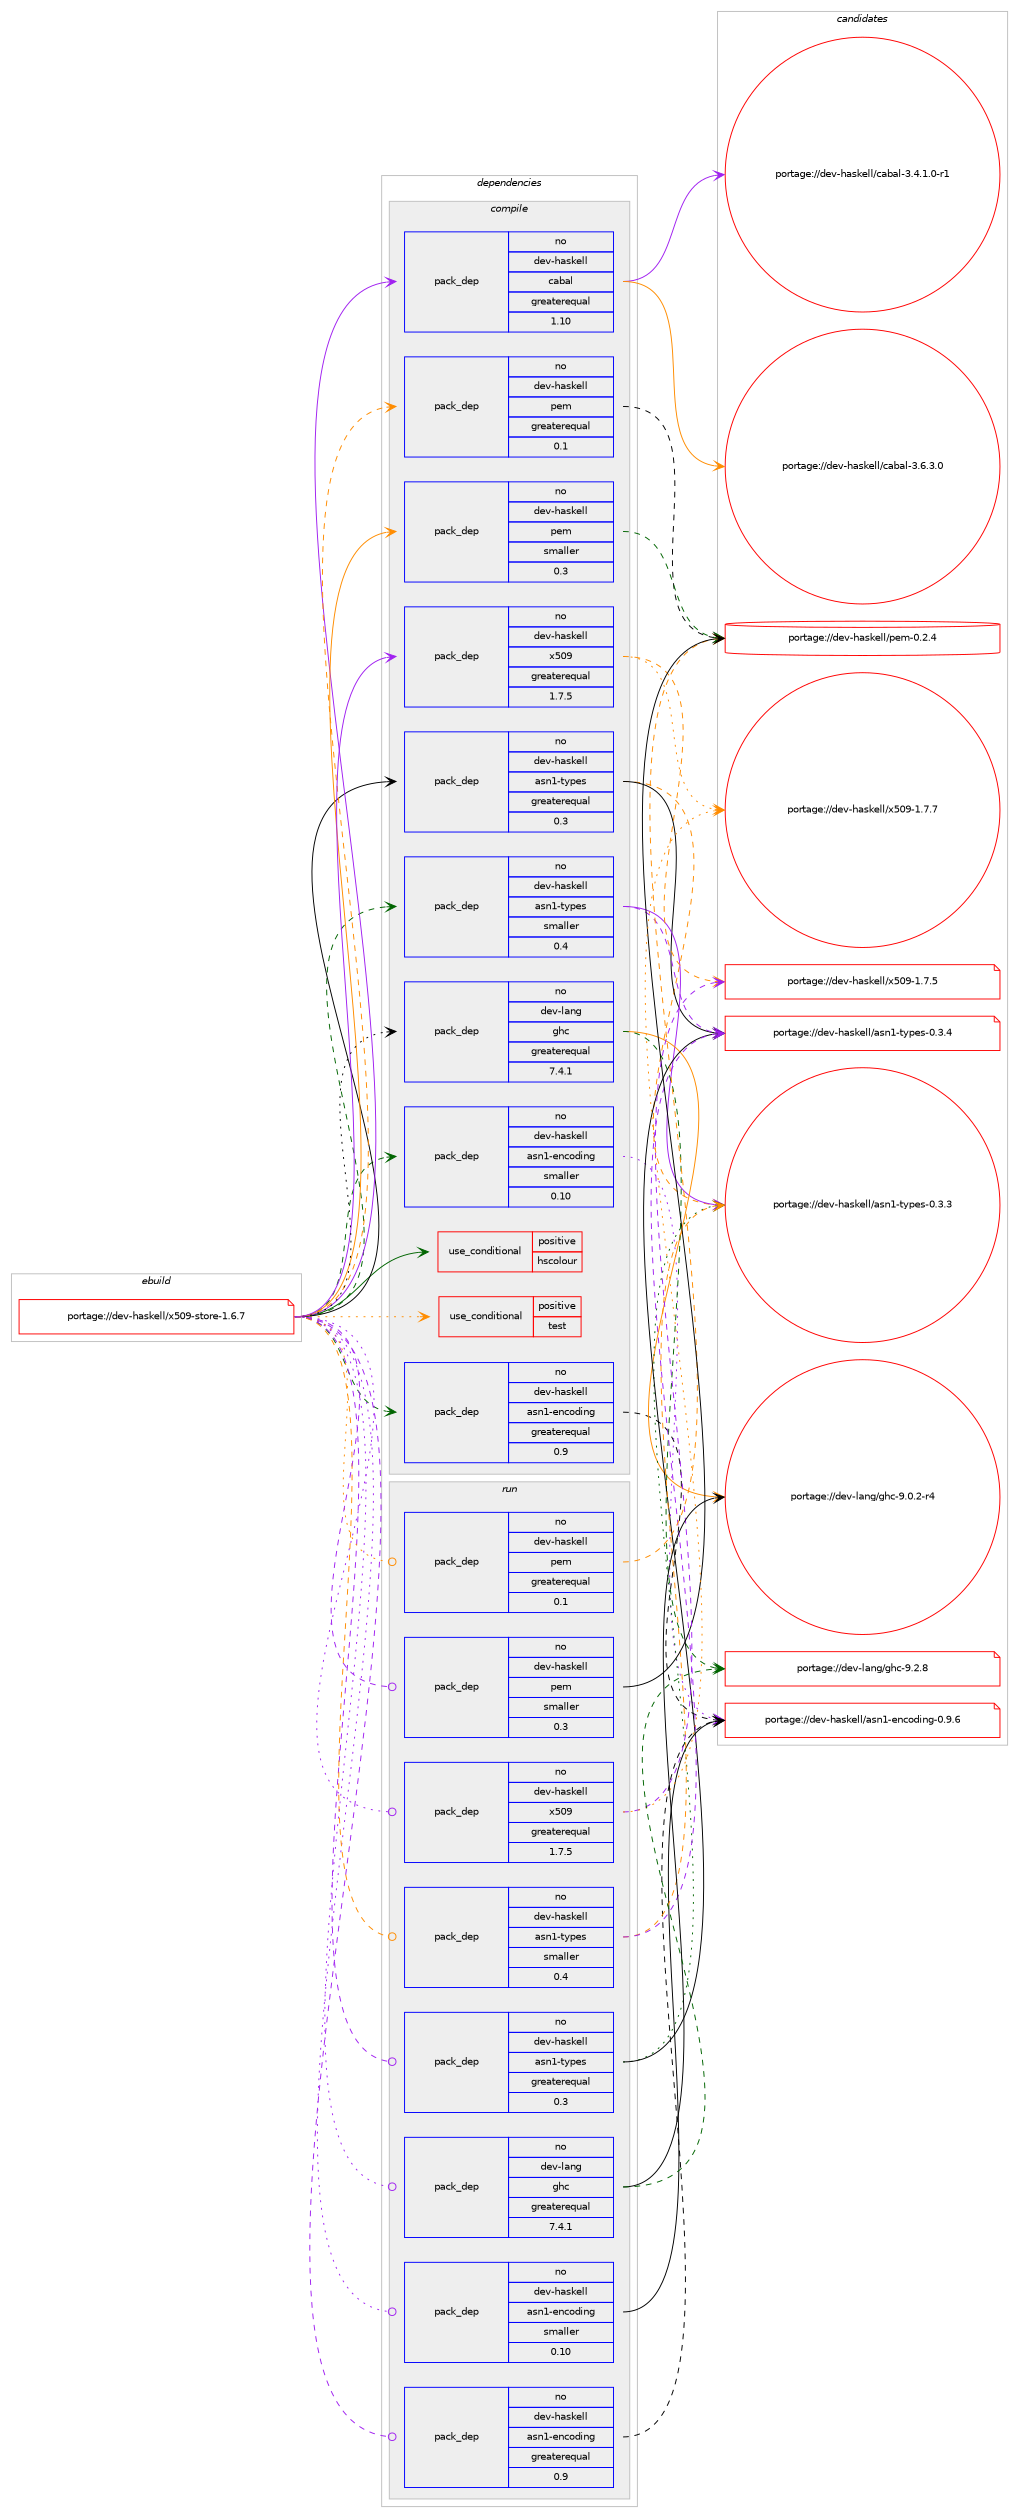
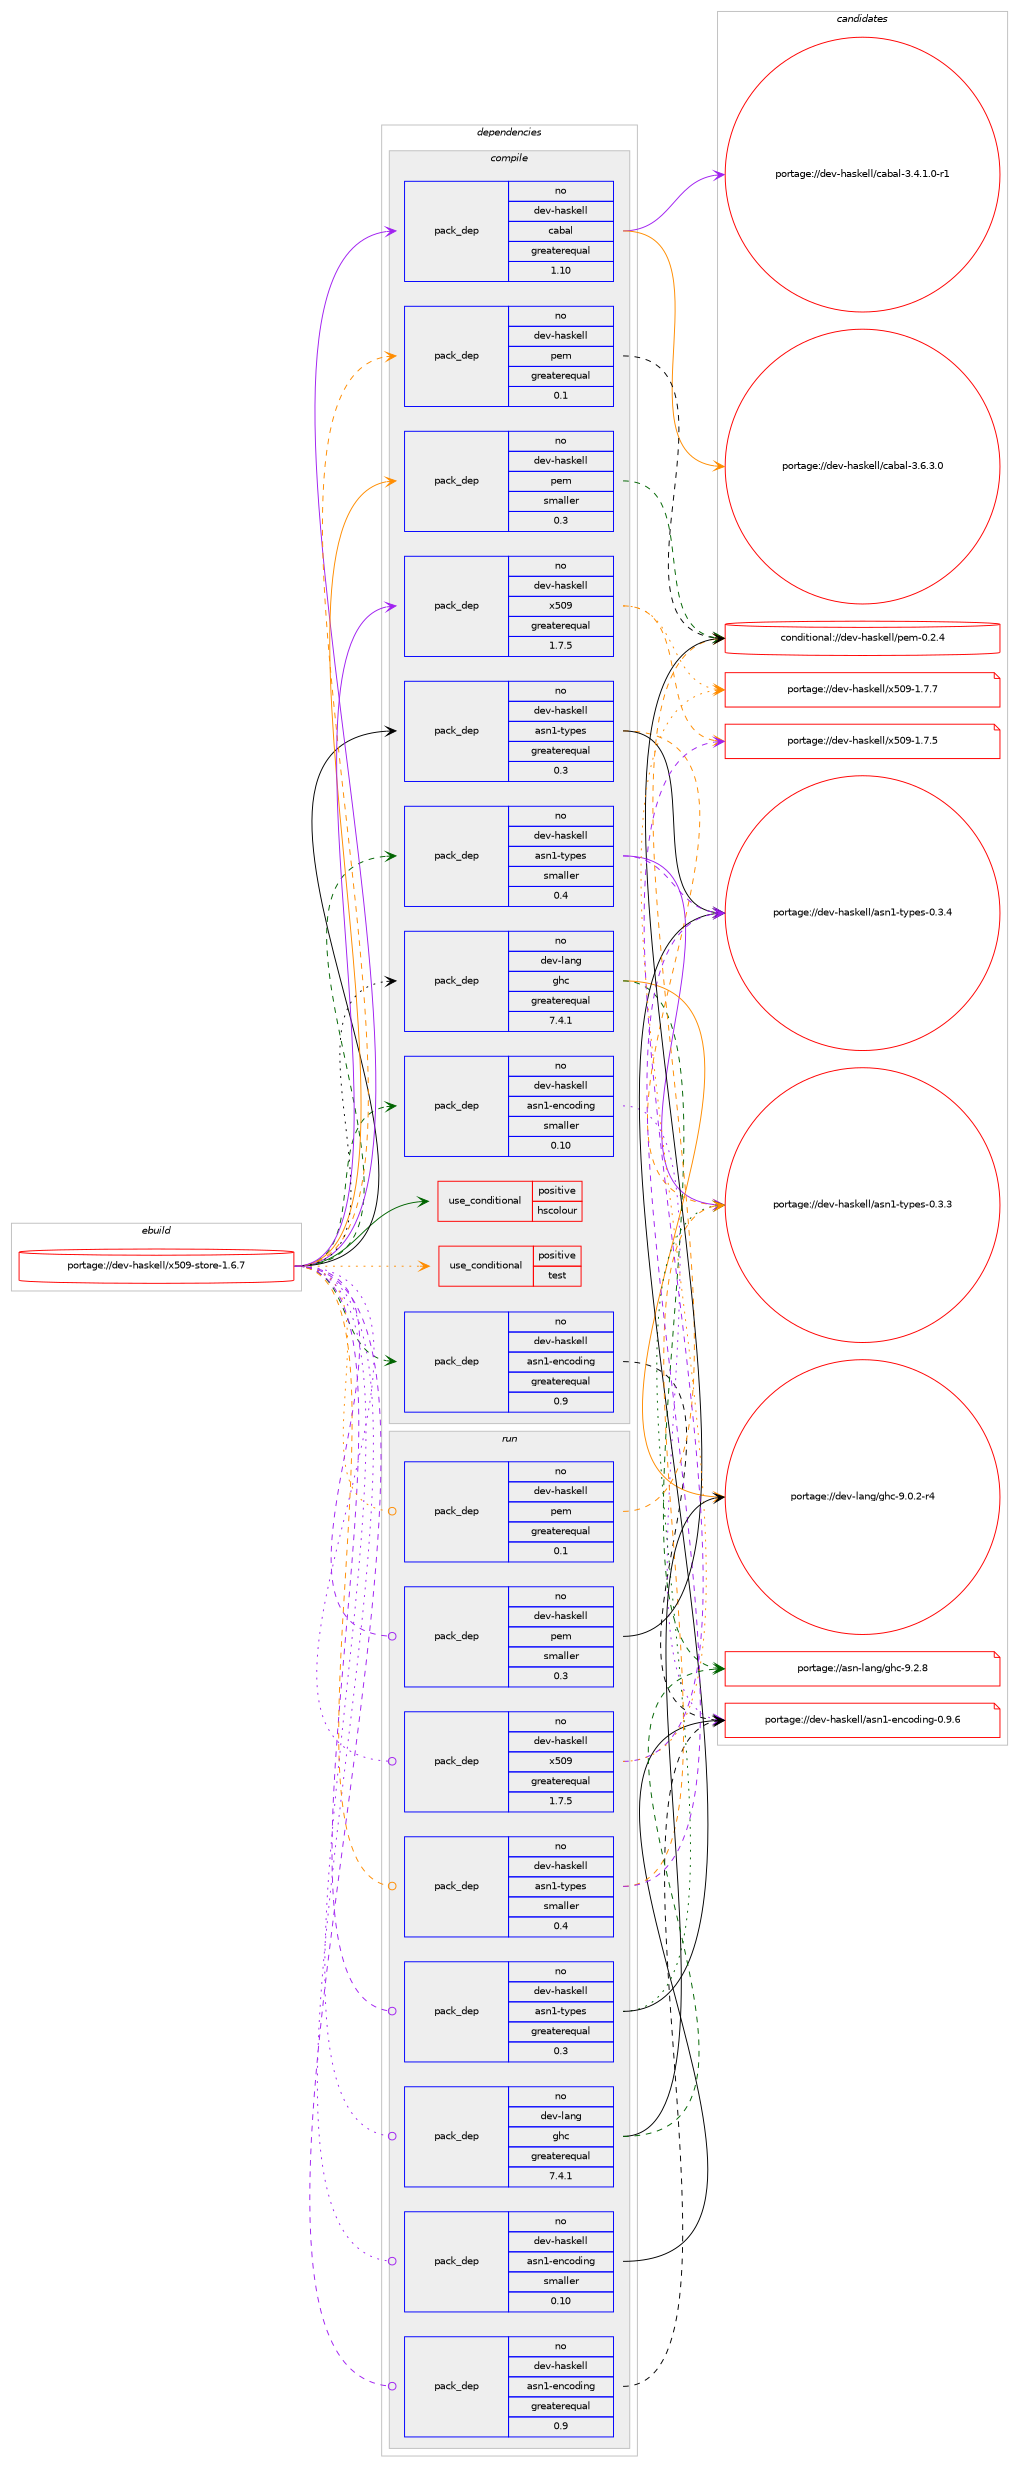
  digraph {
    compound=true
    concentrate=true
    fontname=Helvetica
    fontsize=10
    newrank=true
    rankdir=LR
    ranksep=1.5
    node [color=blue fontname=Helvetica fontsize=10 shape=none]
    edge [arrowhead=vee color=purple headport=w style=dashed tailport=e weight=100]
-   n1 [color=red label="portage://dev-haskell/x509-store-1.6.7" shape=note width=4]
+   n1 [color=red label="portage://dev-haskell/x509-store-1.6.7" shape=cylinder width=4]
    n2 [color=red label=<<TABLE BORDER="0" CELLBORDER="1" CELLSPACING="0" CELLPADDING="4"><TR><TD ROWSPAN="3" CELLPADDING="10">use_conditional</TD></TR><TR><TD>positive</TD></TR><TR><TD>hscolour</TD></TR></TABLE>>]
    n3 [color=red label=<<TABLE BORDER="0" CELLBORDER="1" CELLSPACING="0" CELLPADDING="4"><TR><TD ROWSPAN="3" CELLPADDING="10">use_conditional</TD></TR><TR><TD>positive</TD></TR><TR><TD>test</TD></TR></TABLE>>]
    n4 [label=<<TABLE BORDER="0" CELLBORDER="1" CELLSPACING="0" CELLPADDING="4" WIDTH="220"><TR><TD ROWSPAN="6" CELLPADDING="30">pack_dep</TD></TR><TR><TD WIDTH="110">no</TD></TR><TR><TD>dev-haskell</TD></TR><TR><TD>asn1-encoding</TD></TR><TR><TD>greaterequal</TD></TR><TR><TD>0.9</TD></TR></TABLE>>]
    n5 [label=<<TABLE BORDER="0" CELLBORDER="1" CELLSPACING="0" CELLPADDING="4" WIDTH="220"><TR><TD ROWSPAN="6" CELLPADDING="30">pack_dep</TD></TR><TR><TD WIDTH="110">no</TD></TR><TR><TD>dev-haskell</TD></TR><TR><TD>asn1-encoding</TD></TR><TR><TD>smaller</TD></TR><TR><TD>0.10</TD></TR></TABLE>>]
    n6 [label=<<TABLE BORDER="0" CELLBORDER="1" CELLSPACING="0" CELLPADDING="4" WIDTH="220"><TR><TD ROWSPAN="6" CELLPADDING="30">pack_dep</TD></TR><TR><TD WIDTH="110">no</TD></TR><TR><TD>dev-haskell</TD></TR><TR><TD>asn1-types</TD></TR><TR><TD>greaterequal</TD></TR><TR><TD>0.3</TD></TR></TABLE>>]
    n7 [label=<<TABLE BORDER="0" CELLBORDER="1" CELLSPACING="0" CELLPADDING="4" WIDTH="220"><TR><TD ROWSPAN="6" CELLPADDING="30">pack_dep</TD></TR><TR><TD WIDTH="110">no</TD></TR><TR><TD>dev-haskell</TD></TR><TR><TD>asn1-types</TD></TR><TR><TD>smaller</TD></TR><TR><TD>0.4</TD></TR></TABLE>>]
    n8 [label=<<TABLE BORDER="0" CELLBORDER="1" CELLSPACING="0" CELLPADDING="4" WIDTH="220"><TR><TD ROWSPAN="6" CELLPADDING="30">pack_dep</TD></TR><TR><TD WIDTH="110">no</TD></TR><TR><TD>dev-haskell</TD></TR><TR><TD>cabal</TD></TR><TR><TD>greaterequal</TD></TR><TR><TD>1.10</TD></TR></TABLE>>]
    n9 [label=<<TABLE BORDER="0" CELLBORDER="1" CELLSPACING="0" CELLPADDING="4" WIDTH="220"><TR><TD ROWSPAN="6" CELLPADDING="30">pack_dep</TD></TR><TR><TD WIDTH="110">no</TD></TR><TR><TD>dev-haskell</TD></TR><TR><TD>pem</TD></TR><TR><TD>greaterequal</TD></TR><TR><TD>0.1</TD></TR></TABLE>>]
    n10 [label=<<TABLE BORDER="0" CELLBORDER="1" CELLSPACING="0" CELLPADDING="4" WIDTH="220"><TR><TD ROWSPAN="6" CELLPADDING="30">pack_dep</TD></TR><TR><TD WIDTH="110">no</TD></TR><TR><TD>dev-haskell</TD></TR><TR><TD>pem</TD></TR><TR><TD>smaller</TD></TR><TR><TD>0.3</TD></TR></TABLE>>]
    n11 [label=<<TABLE BORDER="0" CELLBORDER="1" CELLSPACING="0" CELLPADDING="4" WIDTH="220"><TR><TD ROWSPAN="6" CELLPADDING="30">pack_dep</TD></TR><TR><TD WIDTH="110">no</TD></TR><TR><TD>dev-haskell</TD></TR><TR><TD>x509</TD></TR><TR><TD>greaterequal</TD></TR><TR><TD>1.7.5</TD></TR></TABLE>>]
    n12 [label=<<TABLE BORDER="0" CELLBORDER="1" CELLSPACING="0" CELLPADDING="4" WIDTH="220"><TR><TD ROWSPAN="6" CELLPADDING="30">pack_dep</TD></TR><TR><TD WIDTH="110">no</TD></TR><TR><TD>dev-lang</TD></TR><TR><TD>ghc</TD></TR><TR><TD>greaterequal</TD></TR><TR><TD>7.4.1</TD></TR></TABLE>>]
    n13 [label=<<TABLE BORDER="0" CELLBORDER="1" CELLSPACING="0" CELLPADDING="4" WIDTH="220"><TR><TD ROWSPAN="6" CELLPADDING="30">pack_dep</TD></TR><TR><TD WIDTH="110">no</TD></TR><TR><TD>dev-haskell</TD></TR><TR><TD>asn1-encoding</TD></TR><TR><TD>greaterequal</TD></TR><TR><TD>0.9</TD></TR></TABLE>>]
    n14 [label=<<TABLE BORDER="0" CELLBORDER="1" CELLSPACING="0" CELLPADDING="4" WIDTH="220"><TR><TD ROWSPAN="6" CELLPADDING="30">pack_dep</TD></TR><TR><TD WIDTH="110">no</TD></TR><TR><TD>dev-haskell</TD></TR><TR><TD>asn1-encoding</TD></TR><TR><TD>smaller</TD></TR><TR><TD>0.10</TD></TR></TABLE>>]
    n15 [label=<<TABLE BORDER="0" CELLBORDER="1" CELLSPACING="0" CELLPADDING="4" WIDTH="220"><TR><TD ROWSPAN="6" CELLPADDING="30">pack_dep</TD></TR><TR><TD WIDTH="110">no</TD></TR><TR><TD>dev-haskell</TD></TR><TR><TD>asn1-types</TD></TR><TR><TD>greaterequal</TD></TR><TR><TD>0.3</TD></TR></TABLE>>]
    n16 [label=<<TABLE BORDER="0" CELLBORDER="1" CELLSPACING="0" CELLPADDING="4" WIDTH="220"><TR><TD ROWSPAN="6" CELLPADDING="30">pack_dep</TD></TR><TR><TD WIDTH="110">no</TD></TR><TR><TD>dev-haskell</TD></TR><TR><TD>asn1-types</TD></TR><TR><TD>smaller</TD></TR><TR><TD>0.4</TD></TR></TABLE>>]
    n17 [label=<<TABLE BORDER="0" CELLBORDER="1" CELLSPACING="0" CELLPADDING="4" WIDTH="220"><TR><TD ROWSPAN="6" CELLPADDING="30">pack_dep</TD></TR><TR><TD WIDTH="110">no</TD></TR><TR><TD>dev-haskell</TD></TR><TR><TD>pem</TD></TR><TR><TD>greaterequal</TD></TR><TR><TD>0.1</TD></TR></TABLE>>]
    n18 [label=<<TABLE BORDER="0" CELLBORDER="1" CELLSPACING="0" CELLPADDING="4" WIDTH="220"><TR><TD ROWSPAN="6" CELLPADDING="30">pack_dep</TD></TR><TR><TD WIDTH="110">no</TD></TR><TR><TD>dev-haskell</TD></TR><TR><TD>pem</TD></TR><TR><TD>smaller</TD></TR><TR><TD>0.3</TD></TR></TABLE>>]
    n19 [label=<<TABLE BORDER="0" CELLBORDER="1" CELLSPACING="0" CELLPADDING="4" WIDTH="220"><TR><TD ROWSPAN="6" CELLPADDING="30">pack_dep</TD></TR><TR><TD WIDTH="110">no</TD></TR><TR><TD>dev-haskell</TD></TR><TR><TD>x509</TD></TR><TR><TD>greaterequal</TD></TR><TR><TD>1.7.5</TD></TR></TABLE>>]
    n20 [label=<<TABLE BORDER="0" CELLBORDER="1" CELLSPACING="0" CELLPADDING="4" WIDTH="220"><TR><TD ROWSPAN="6" CELLPADDING="30">pack_dep</TD></TR><TR><TD WIDTH="110">no</TD></TR><TR><TD>dev-lang</TD></TR><TR><TD>ghc</TD></TR><TR><TD>greaterequal</TD></TR><TR><TD>7.4.1</TD></TR></TABLE>>]
    n21 [color=red label="portage://dev-haskell/asn1-encoding-0.9.6" shape=note width=4]
    n22 [color=red label="portage://dev-haskell/asn1-types-0.3.3" shape=circle width=4]
-   n23 [color=red label="portage://dev-haskell/asn1-types-0.3.4" shape=note width=4]
+   n23 [color=red label="portage://dev-haskell/asn1-types-0.3.4" shape=circle width=4]
    n24 [color=red label="portage://dev-haskell/cabal-3.4.1.0-r1" shape=circle width=4]
    n25 [color=red label="portage://dev-haskell/cabal-3.6.3.0" shape=circle width=4]
-   n26 [color=red label="portage://dev-haskell/pem-0.2.4" shape=cylinder width=4]
+   n26 [color=red label="conditional://dev-haskell/pem-0.2.4" shape=cylinder width=4]
    n27 [color=red label="portage://dev-haskell/x509-1.7.5" shape=note width=4]
-   n28 [color=red label="portage://dev-haskell/x509-1.7.7" shape=circle width=4]
+   n28 [color=red label="portage://dev-haskell/x509-1.7.7" shape=note width=4]
    n29 [color=red label="portage://dev-lang/ghc-9.0.2-r4" shape=circle width=4]
-   n30 [color=red label="portage://dev-lang/ghc-9.2.8" shape=note width=4]
+   n30 [color=red label="portage://asn-lang/ghc-9.2.8" shape=note width=4]
    subgraph cluster_1 {
      color=gray
      label=<<i>ebuild</i>>
      rank=same
      n1
    }
    subgraph cluster_2 {
      color=gray
      label=<<i>dependencies</i>>
      subgraph cluster_3 {
        color=gray
        fillcolor="#eeeeee"
        label=<<i>compile</i>>
        style=filled
        subgraph sub_4 {
          color=gray
          fillcolor="#eeeeee"
          label=<<i>compile</i>>
          style=filled
          n2
        }
        subgraph sub_5 {
          color=gray
          fillcolor="#eeeeee"
          label=<<i>compile</i>>
          style=filled
          n3
        }
        subgraph sub_6 {
          color=gray
          fillcolor="#eeeeee"
          label=<<i>compile</i>>
          style=filled
          n4
        }
        subgraph sub_7 {
          color=gray
          fillcolor="#eeeeee"
          label=<<i>compile</i>>
          style=filled
          n5
        }
        subgraph sub_8 {
          color=gray
          fillcolor="#eeeeee"
          label=<<i>compile</i>>
          style=filled
          n6
        }
        subgraph sub_9 {
          color=gray
          fillcolor="#eeeeee"
          label=<<i>compile</i>>
          style=filled
          n7
        }
        subgraph sub_10 {
          color=gray
          fillcolor="#eeeeee"
          label=<<i>compile</i>>
          style=filled
          n8
        }
        subgraph sub_11 {
          color=gray
          fillcolor="#eeeeee"
          label=<<i>compile</i>>
          style=filled
          n9
        }
        subgraph sub_12 {
          color=gray
          fillcolor="#eeeeee"
          label=<<i>compile</i>>
          style=filled
          n10
        }
        subgraph sub_13 {
          color=gray
          fillcolor="#eeeeee"
          label=<<i>compile</i>>
          style=filled
          n11
        }
        subgraph sub_14 {
          color=gray
          fillcolor="#eeeeee"
          label=<<i>compile</i>>
          style=filled
          n12
        }
      }
      subgraph cluster_15 {
        color=gray
        fillcolor="#eeeeee"
        label=<<i>run</i>>
        style=filled
        subgraph sub_16 {
          color=gray
          fillcolor="#eeeeee"
          label=<<i>run</i>>
          style=filled
          n13
        }
        subgraph sub_17 {
          color=gray
          fillcolor="#eeeeee"
          label=<<i>run</i>>
          style=filled
          n14
        }
        subgraph sub_18 {
          color=gray
          fillcolor="#eeeeee"
          label=<<i>run</i>>
          style=filled
          n15
        }
        subgraph sub_19 {
          color=gray
          fillcolor="#eeeeee"
          label=<<i>run</i>>
          style=filled
          n16
        }
        subgraph sub_20 {
          color=gray
          fillcolor="#eeeeee"
          label=<<i>run</i>>
          style=filled
          n17
        }
        subgraph sub_21 {
          color=gray
          fillcolor="#eeeeee"
          label=<<i>run</i>>
          style=filled
          n18
        }
        subgraph sub_22 {
          color=gray
          fillcolor="#eeeeee"
          label=<<i>run</i>>
          style=filled
          n19
        }
        subgraph sub_23 {
          color=gray
          fillcolor="#eeeeee"
          label=<<i>run</i>>
          style=filled
          n20
        }
      }
      subgraph cluster_24 {
        color=gray
        fillcolor="#eeeeee"
        label=<<i>compile and run</i>>
        style=filled
      }
    }
    subgraph cluster_25 {
      color=gray
      label=<<i>candidates</i>>
      rank=same
      subgraph sub_26 {
        color=black
        label=<<i>candidates</i>>
        nodesep=1
        rank=same
        n21
      }
      subgraph sub_27 {
        color=black
        label=<<i>candidates</i>>
        nodesep=1
        rank=same
        n21
      }
      subgraph sub_28 {
        color=black
        label=<<i>candidates</i>>
        nodesep=1
        rank=same
        n22
        n23
      }
      subgraph sub_29 {
        color=black
        label=<<i>candidates</i>>
        nodesep=1
        rank=same
        n22
        n23
      }
      subgraph sub_30 {
        color=black
        label=<<i>candidates</i>>
        nodesep=1
        rank=same
        n24
        n25
      }
      subgraph sub_31 {
        color=black
        label=<<i>candidates</i>>
        nodesep=1
        rank=same
        n26
      }
      subgraph sub_32 {
        color=black
        label=<<i>candidates</i>>
        nodesep=1
        rank=same
        n26
      }
      subgraph sub_33 {
        color=black
        label=<<i>candidates</i>>
        nodesep=1
        rank=same
        n27
        n28
      }
      subgraph sub_34 {
        color=black
        label=<<i>candidates</i>>
        nodesep=1
        rank=same
        n29
        n30
      }
      subgraph sub_35 {
        color=black
        label=<<i>candidates</i>>
        nodesep=1
        rank=same
        n21
      }
      subgraph sub_36 {
        color=black
        label=<<i>candidates</i>>
        nodesep=1
        rank=same
        n21
      }
      subgraph sub_37 {
        color=black
        label=<<i>candidates</i>>
        nodesep=1
        rank=same
        n22
        n23
      }
      subgraph sub_38 {
        color=black
        label=<<i>candidates</i>>
        nodesep=1
        rank=same
        n22
        n23
      }
      subgraph sub_39 {
        color=black
        label=<<i>candidates</i>>
        nodesep=1
        rank=same
        n26
      }
      subgraph sub_40 {
        color=black
        label=<<i>candidates</i>>
        nodesep=1
        rank=same
        n26
      }
      subgraph sub_41 {
        color=black
        label=<<i>candidates</i>>
        nodesep=1
        rank=same
        n27
        n28
      }
      subgraph sub_42 {
        color=black
        label=<<i>candidates</i>>
        nodesep=1
        rank=same
        n29
        n30
      }
    }
    n1 -> n2 [color=darkgreen style=solid weight=20]
    n1 -> n3 [color=darkorange style=dotted weight=20]
    n1 -> n4 [color=darkgreen weight=20]
    n1 -> n5 [color=darkgreen weight=20]
    n1 -> n6 [color=black style=solid weight=20]
    n1 -> n7 [color=darkgreen weight=20]
    n1 -> n8 [style=solid weight=20]
    n1 -> n9 [color=darkorange weight=20]
    n1 -> n10 [color=darkorange style=solid weight=20]
    n1 -> n11 [style=solid weight=20]
    n1 -> n12 [color=black style=dotted weight=20]
    n1 -> n13 [arrowhead=odot weight=20]
    n1 -> n14 [arrowhead=odot style=dotted weight=20]
    n1 -> n15 [arrowhead=odot weight=20]
    n1 -> n16 [arrowhead=odot color=darkorange weight=20]
    n1 -> n17 [arrowhead=odot color=darkorange style=dotted weight=20]
    n1 -> n18 [arrowhead=odot weight=20]
    n1 -> n19 [arrowhead=odot style=dotted weight=20]
    n1 -> n20 [arrowhead=odot style=dotted weight=20]
    n4 -> n21 [color=black]
    n5 -> n21 [style=dotted]
    n6 -> n22 [color=darkorange]
    n6 -> n23 [color=black style=solid]
    n7 -> n22 [style=solid]
    n7 -> n23
    n8 -> n24 [style=solid]
    n8 -> n25 [color=darkorange style=solid]
    n9 -> n26 [color=black]
    n10 -> n26 [color=darkgreen]
    n11 -> n27 [color=darkorange]
    n11 -> n28 [color=darkorange style=dotted]
    n12 -> n29 [color=darkorange style=solid]
    n12 -> n30 [color=darkgreen]
    n13 -> n21 [color=black]
    n14 -> n21 [color=black style=solid]
    n15 -> n22 [color=darkgreen style=dotted]
    n15 -> n23 [color=black style=solid]
    n16 -> n22 [color=darkorange]
    n16 -> n23
    n17 -> n26 [color=darkorange]
    n18 -> n26 [color=black style=solid]
    n19 -> n27
    n19 -> n28 [color=darkorange style=dotted]
    n20 -> n29 [color=black style=solid]
    n20 -> n30 [color=darkgreen]
  }
